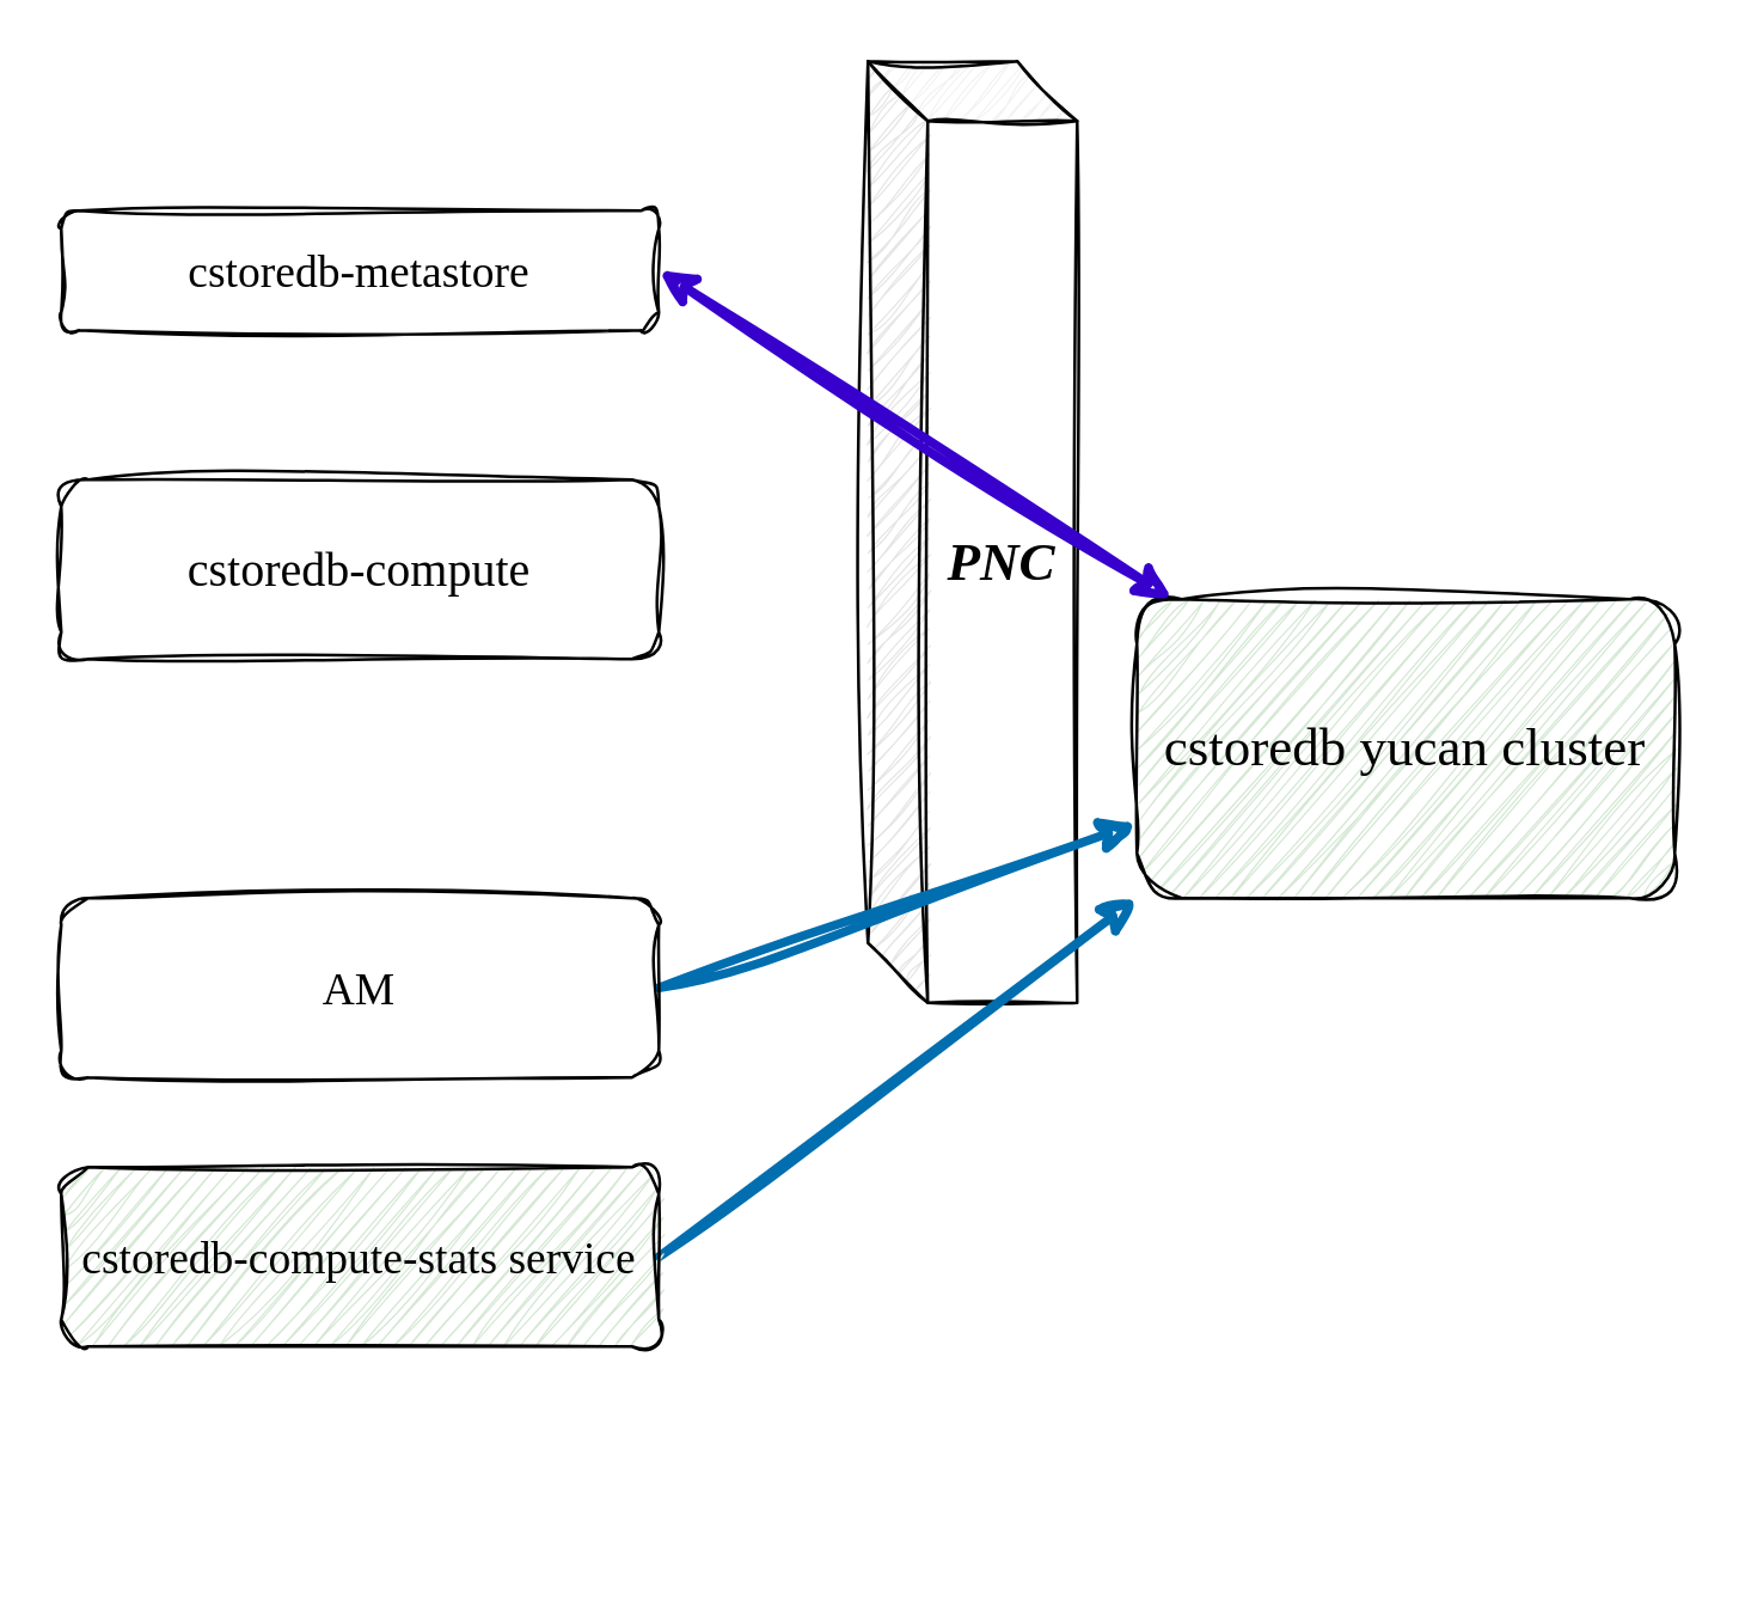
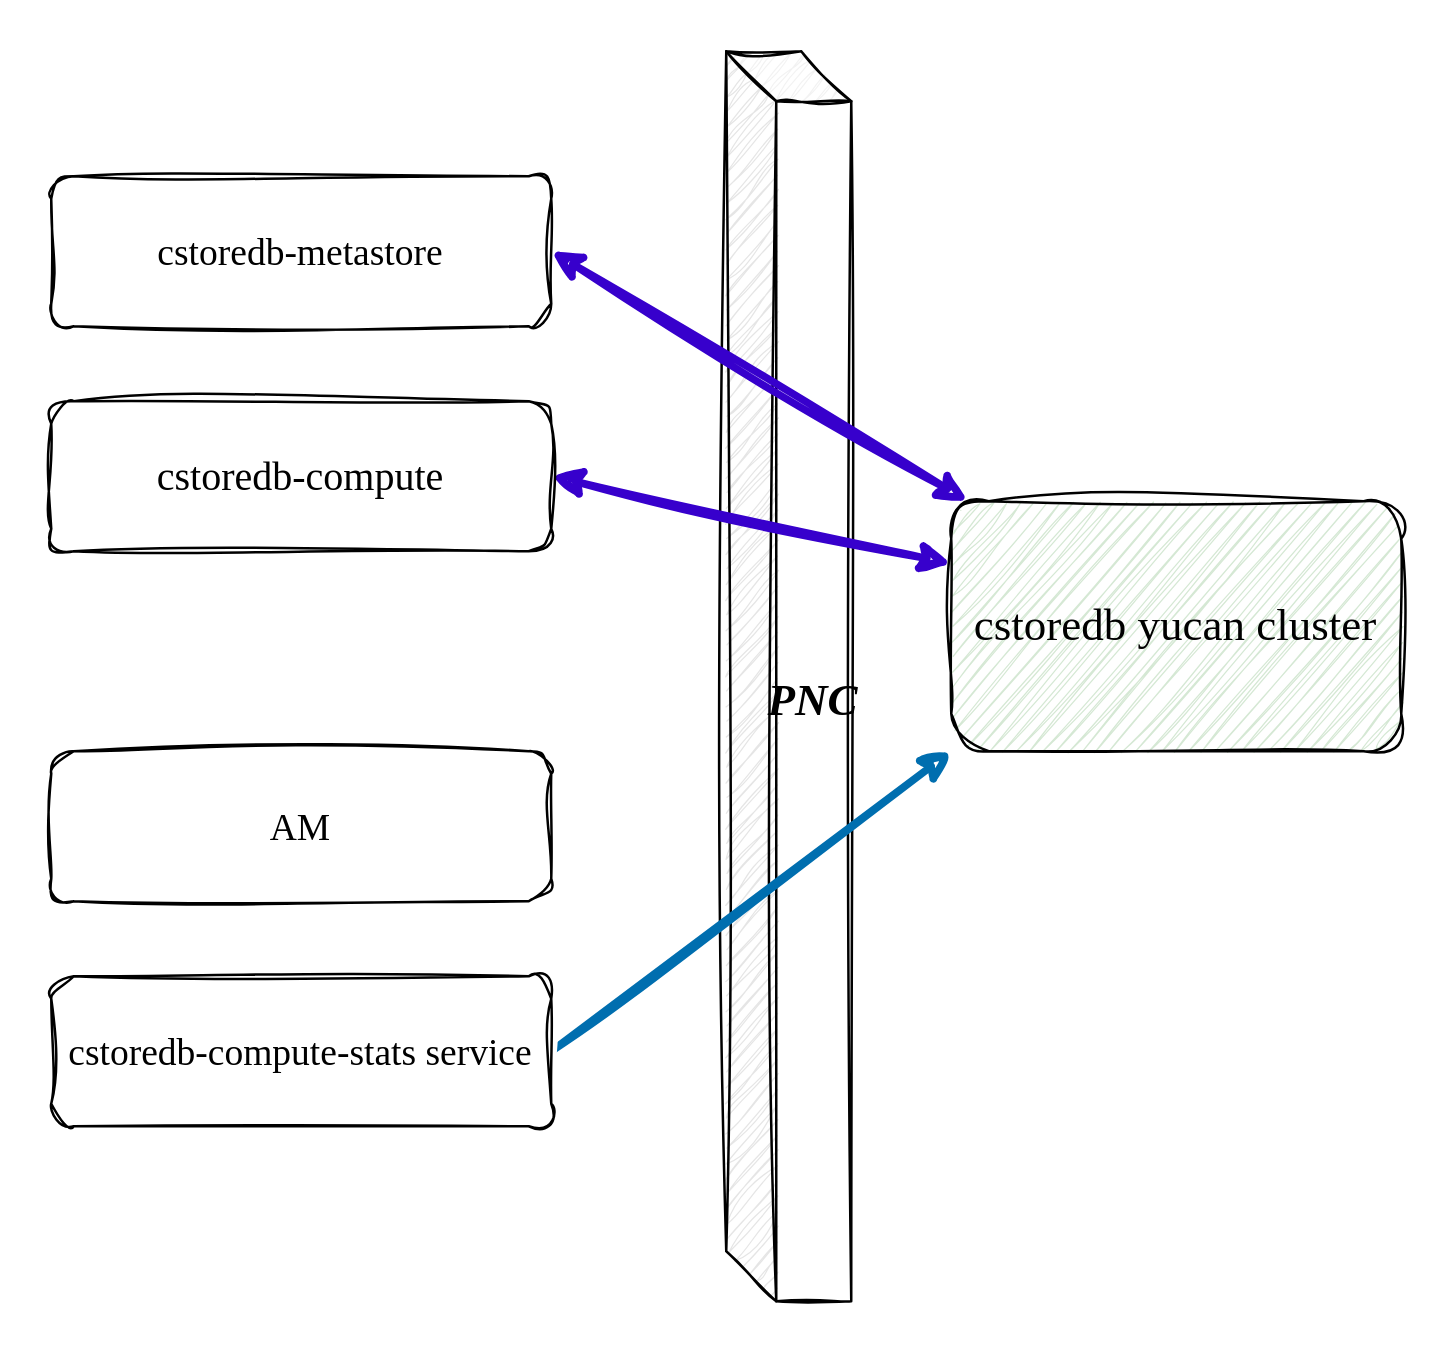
  <mxCell id="0" />
  <mxCell id="1" parent="0" />
  <mxCell id="2" value="&lt;font style=&quot;font-size: 18px;&quot; face=&quot;Comic Sans MS&quot;&gt;cstoredb yucan cluster&lt;/font&gt;" style="whiteSpace=wrap;html=1;align=center;sketch=1;hachureGap=4;jiggle=2;curveFitting=1;fontFamily=Architects Daughter;fontSource=https%3A%2F%2Ffonts.googleapis.com%2Fcss%3Ffamily%3DArchitects%2BDaughter;rounded=1;labelBackgroundColor=none;fillColor=#d5e8d4;" parent="1" vertex="1"><mxGeometry x="380" y="200" width="180" height="100" as="geometry" /></mxCell>
- <mxCell id="3" value="&lt;font style=&quot;font-size: 18px;&quot; face=&quot;Comic Sans MS&quot;&gt;&lt;i&gt;&lt;b&gt;PNC&lt;/b&gt;&lt;/i&gt;&lt;/font&gt;" style="shape=cube;whiteSpace=wrap;html=1;boundedLbl=1;backgroundOutline=1;darkOpacity=0.05;darkOpacity2=0.1;sketch=1;hachureGap=4;jiggle=2;curveFitting=1;fontFamily=Architects Daughter;fontSource=https%3A%2F%2Ffonts.googleapis.com%2Fcss%3Ffamily%3DArchitects%2BDaughter;labelBackgroundColor=none;" parent="1" vertex="1"><mxGeometry x="290" y="20" width="70" height="315" as="geometry" /></mxCell>
+ <mxCell id="3" value="&lt;font style=&quot;font-size: 18px;&quot; face=&quot;Comic Sans MS&quot;&gt;&lt;i&gt;&lt;b&gt;PNC&lt;/b&gt;&lt;/i&gt;&lt;/font&gt;" style="shape=cube;whiteSpace=wrap;html=1;boundedLbl=1;backgroundOutline=1;darkOpacity=0.05;darkOpacity2=0.1;sketch=1;hachureGap=4;jiggle=2;curveFitting=1;fontFamily=Architects Daughter;fontSource=https%3A%2F%2Ffonts.googleapis.com%2Fcss%3Ffamily%3DArchitects%2BDaughter;labelBackgroundColor=none;" parent="1" vertex="1"><mxGeometry x="290" y="20" width="50" height="500" as="geometry" /></mxCell>
  <mxCell id="4" style="rounded=1;sketch=1;hachureGap=4;jiggle=2;curveFitting=1;orthogonalLoop=1;jettySize=auto;html=1;fontFamily=Architects Daughter;fontSource=https%3A%2F%2Ffonts.googleapis.com%2Fcss%3Ffamily%3DArchitects%2BDaughter;exitX=1;exitY=0.5;exitDx=0;exitDy=0;labelBackgroundColor=none;fontColor=default;endArrow=classic;endFill=1;curved=0;startArrow=classic;startFill=1;startSize=6;strokeWidth=3;fillColor=#6a00ff;strokeColor=#3700CC;" parent="1" source="5" target="2" edge="1"><mxGeometry relative="1" as="geometry" /></mxCell>
- <mxCell id="5" value="&lt;div style=&quot;margin: 0px; white-space: pre;&quot; data-sabo-line=&quot;true&quot;&gt;&lt;p style=&quot;margin: 0px;&quot;&gt;&lt;font style=&quot;font-size: 15px;&quot; face=&quot;Comic Sans MS&quot;&gt;cstoredb-metastore&lt;/font&gt;&lt;/p&gt;&lt;/div&gt;&lt;div data-sabo-app-id=&quot;note.temu.team&quot;&gt;&lt;/div&gt;" style="whiteSpace=wrap;html=1;align=center;sketch=1;hachureGap=4;jiggle=2;curveFitting=1;fontFamily=Architects Daughter;fontSource=https%3A%2F%2Ffonts.googleapis.com%2Fcss%3Ffamily%3DArchitects%2BDaughter;glass=0;rounded=1;labelBackgroundColor=none;" parent="1" vertex="1"><mxGeometry x="20" y="70" width="200" height="40" as="geometry" /></mxCell>
- <mxCell id="6" style="rounded=0;sketch=1;hachureGap=4;jiggle=2;curveFitting=1;orthogonalLoop=1;jettySize=auto;html=1;exitX=1;exitY=0.5;exitDx=0;exitDy=0;entryX=0;entryY=0.75;entryDx=0;entryDy=0;fontFamily=Architects Daughter;fontSource=https%3A%2F%2Ffonts.googleapis.com%2Fcss%3Ffamily%3DArchitects%2BDaughter;strokeWidth=3;fillColor=#1ba1e2;strokeColor=#006EAF;" parent="1" source="7" target="2" edge="1"><mxGeometry relative="1" as="geometry" /></mxCell>
+ <mxCell id="5" value="&lt;div style=&quot;margin: 0px; white-space: pre;&quot; data-sabo-line=&quot;true&quot;&gt;&lt;p style=&quot;margin: 0px;&quot;&gt;&lt;font style=&quot;font-size: 15px;&quot; face=&quot;Comic Sans MS&quot;&gt;cstoredb-metastore&lt;/font&gt;&lt;/p&gt;&lt;/div&gt;&lt;div data-sabo-app-id=&quot;note.temu.team&quot;&gt;&lt;/div&gt;" style="whiteSpace=wrap;html=1;align=center;sketch=1;hachureGap=4;jiggle=2;curveFitting=1;fontFamily=Architects Daughter;fontSource=https%3A%2F%2Ffonts.googleapis.com%2Fcss%3Ffamily%3DArchitects%2BDaughter;glass=0;rounded=1;labelBackgroundColor=none;" parent="1" vertex="1"><mxGeometry x="20" y="70" width="200" height="60" as="geometry" /></mxCell>
  <mxCell id="7" value="&lt;font style=&quot;font-size: 15px;&quot; face=&quot;Comic Sans MS&quot;&gt;AM&lt;/font&gt;" style="rounded=1;whiteSpace=wrap;html=1;sketch=1;hachureGap=4;jiggle=2;curveFitting=1;fontFamily=Architects Daughter;fontSource=https%3A%2F%2Ffonts.googleapis.com%2Fcss%3Ffamily%3DArchitects%2BDaughter;labelBackgroundColor=none;" parent="1" vertex="1"><mxGeometry x="20" y="300" width="200" height="60" as="geometry" /></mxCell>
+ <mxCell id="8" style="rounded=0;sketch=1;hachureGap=4;jiggle=2;curveFitting=1;orthogonalLoop=1;jettySize=auto;html=1;exitX=1;exitY=0.5;exitDx=0;exitDy=0;entryX=0;entryY=0.25;entryDx=0;entryDy=0;fontFamily=Architects Daughter;fontSource=https%3A%2F%2Ffonts.googleapis.com%2Fcss%3Ffamily%3DArchitects%2BDaughter;startArrow=classic;startFill=1;strokeWidth=3;fillColor=#6a00ff;strokeColor=#3700CC;" parent="1" source="9" target="2" edge="1"><mxGeometry relative="1" as="geometry" /></mxCell>
  <mxCell id="9" value="&lt;span style=&quot;white-space: pre;&quot;&gt;&lt;font style=&quot;font-size: 16px;&quot; face=&quot;Comic Sans MS&quot;&gt;cstoredb-compute&lt;/font&gt;&lt;/span&gt;" style="rounded=1;whiteSpace=wrap;html=1;sketch=1;hachureGap=4;jiggle=2;curveFitting=1;fontFamily=Architects Daughter;fontSource=https%3A%2F%2Ffonts.googleapis.com%2Fcss%3Ffamily%3DArchitects%2BDaughter;labelBackgroundColor=none;" parent="1" vertex="1"><mxGeometry x="20" y="160" width="200" height="60" as="geometry" /></mxCell>
  <mxCell id="10" style="rounded=0;sketch=1;hachureGap=4;jiggle=2;curveFitting=1;orthogonalLoop=1;jettySize=auto;html=1;exitX=1;exitY=0.5;exitDx=0;exitDy=0;entryX=0;entryY=1;entryDx=0;entryDy=0;fontFamily=Architects Daughter;fontSource=https%3A%2F%2Ffonts.googleapis.com%2Fcss%3Ffamily%3DArchitects%2BDaughter;strokeWidth=3;fillColor=#1ba1e2;strokeColor=#006EAF;" parent="1" source="11" target="2" edge="1"><mxGeometry relative="1" as="geometry" /></mxCell>
- <mxCell id="11" value="&lt;span data-v-87283074=&quot;&quot; class=&quot;pre-text pre-text-normal win32&quot;&gt;&lt;font style=&quot;font-size: 15px;&quot; face=&quot;Comic Sans MS&quot;&gt;cstoredb-compute-stats service&lt;/font&gt;&lt;/span&gt;" style="rounded=1;whiteSpace=wrap;html=1;sketch=1;hachureGap=4;jiggle=2;curveFitting=1;fontFamily=Architects Daughter;fontSource=https%3A%2F%2Ffonts.googleapis.com%2Fcss%3Ffamily%3DArchitects%2BDaughter;labelBackgroundColor=none;fillColor=#d5e8d4;" parent="1" vertex="1"><mxGeometry x="20" y="390" width="200" height="60" as="geometry" /></mxCell>
+ <mxCell id="11" value="&lt;span data-v-87283074=&quot;&quot; class=&quot;pre-text pre-text-normal win32&quot;&gt;&lt;font style=&quot;font-size: 15px;&quot; face=&quot;Comic Sans MS&quot;&gt;cstoredb-compute-stats service&lt;/font&gt;&lt;/span&gt;" style="rounded=1;whiteSpace=wrap;html=1;sketch=1;hachureGap=4;jiggle=2;curveFitting=1;fontFamily=Architects Daughter;fontSource=https%3A%2F%2Ffonts.googleapis.com%2Fcss%3Ffamily%3DArchitects%2BDaughter;labelBackgroundColor=none;" parent="1" vertex="1"><mxGeometry x="20" y="390" width="200" height="60" as="geometry" /></mxCell>
